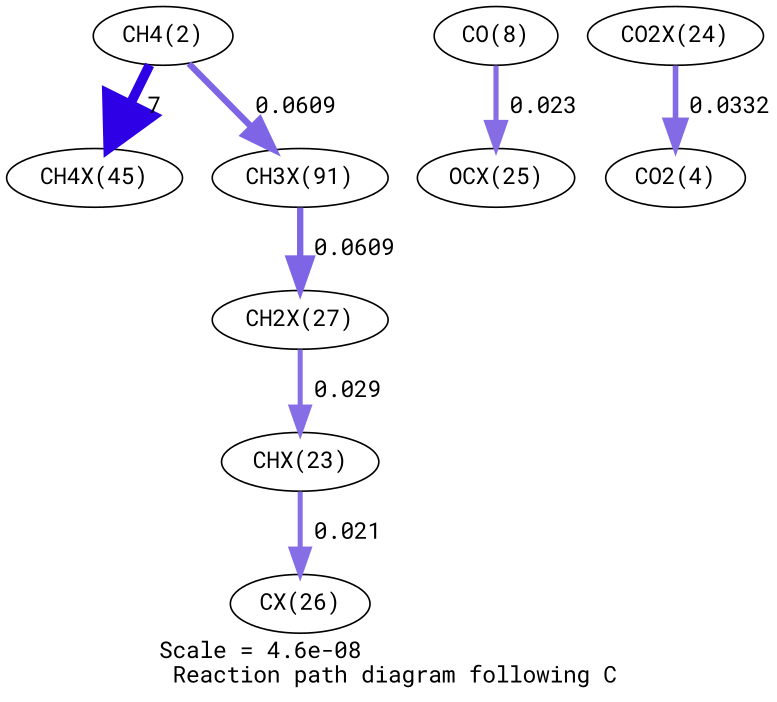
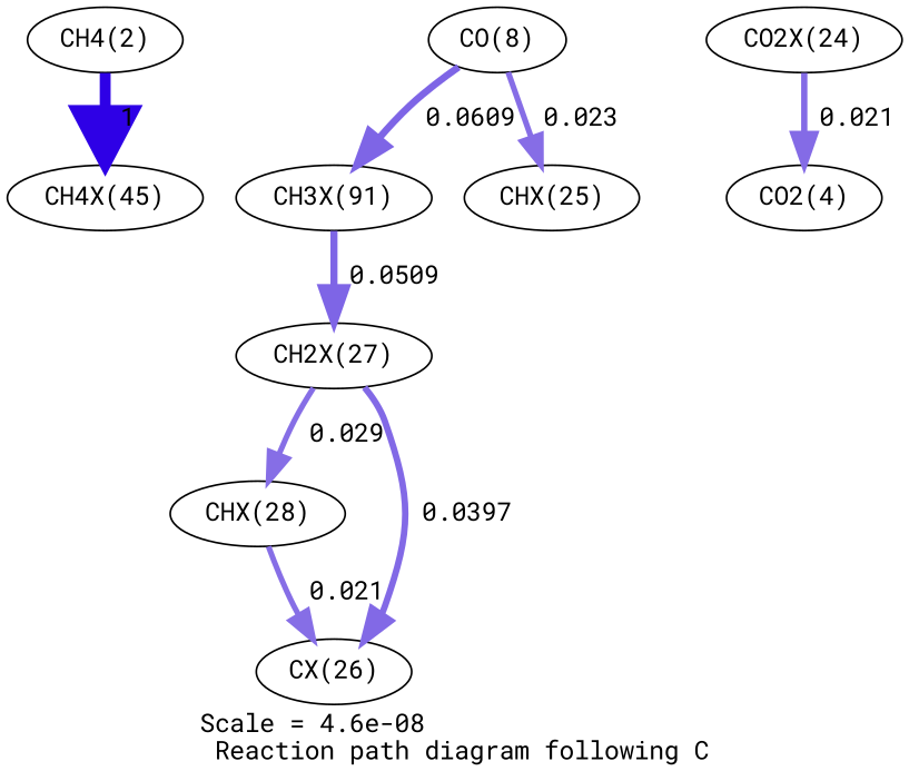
  digraph {
    fontname="Roboto Mono"
    label="Scale = 4.6e-08\l Reaction path diagram following C"
    node [fontname="Roboto Mono"]
    edge [arrowsize=1.94 color="0.7, 0.561, 0.9" fontname="Roboto Mono" penwidth=3.89]
    n1 [label="CH4(2)"]
    n2 [label="CH4X(45)"]
    n3 [label="CH3X(91)"]
    n4 [label="CH2X(27)"]
-   n5 [label="CHX(23)"]
+   n5 [label="CHX(28)"]
    n6 [label="CX(26)"]
-   n7 [label="OCX(25)"]
+   n7 [label="CHX(25)"]
    n8 [label="CO2X(24)"]
    n9 [label="CO2(4)"]
    n10 [label="CO(8)"]
-   n1 -> n2 [arrowsize=3 color="0.7, 1.5, 0.9" label=" 7" penwidth=6]
-   n1 -> n3 [label=" 0.0609"]
-   n3 -> n4 [label=" 0.0609"]
+   n1 -> n2 [arrowsize=3 color="0.7, 1.5, 0.9" label=" 1" penwidth=6]
+   n10 -> n3 [label=" 0.0609"]
+   n3 -> n4 [label=" 0.0509"]
    n4 -> n5 [arrowsize=1.54 color="0.7, 0.521, 0.9" label=" 0.029" penwidth=3.08]
+   n4 -> n6 [arrowsize=1.78 color="0.7, 0.54, 0.9" label=" 0.0397" penwidth=3.56]
    n5 -> n6 [arrowsize=1.54 color="0.7, 0.521, 0.9" label=" 0.021" penwidth=3.08]
-   n8 -> n9 [arrowsize=1.71 color="0.7, 0.533, 0.9" label=" 0.0332" penwidth=3.43]
+   n8 -> n9 [arrowsize=1.71 color="0.7, 0.533, 0.9" label=" 0.021" penwidth=3.43]
    n10 -> n7 [arrowsize=1.58 color="0.7, 0.523, 0.9" label=" 0.023" penwidth=3.15]
  }
